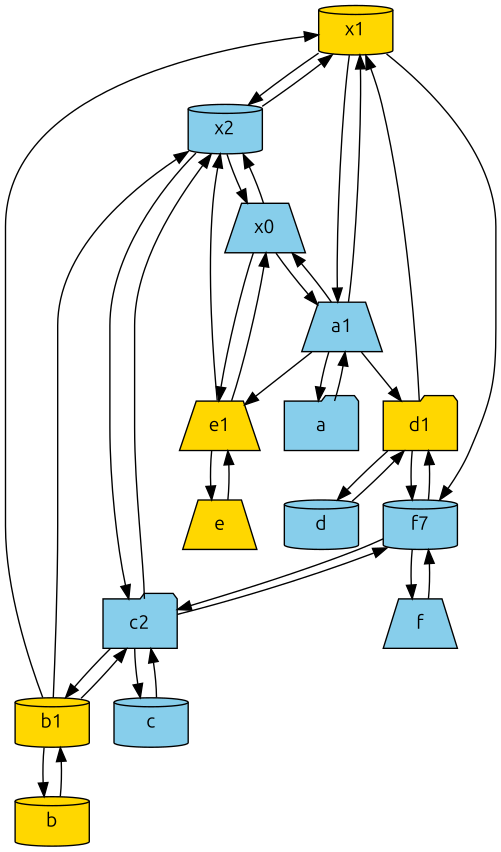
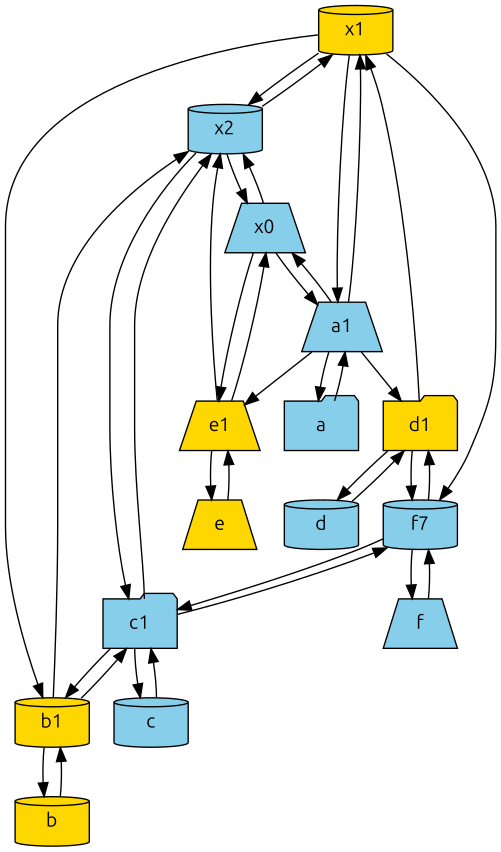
  digraph {
    fontname=Ubuntu
    node [fillcolor=skyblue fontname=Ubuntu shape=cylinder style=filled]
    edge [fontname=Ubuntu]
    x1 [fillcolor=gold]
    x2
-   c1 [shape=folder label=c2]
+   c1 [shape=folder]
    x0 [shape=trapezium]
    n5 [label=f7]
    a1 [shape=trapezium]
    b1 [fillcolor=gold]
    c
    e1 [fillcolor=gold shape=trapezium]
    f [shape=trapezium]
    d1 [fillcolor=gold shape=folder]
    d
    a [shape=folder]
    b [fillcolor=gold]
    e [fillcolor=gold shape=trapezium]
    x1 -> x2
    x1 -> n5
    x1 -> a1
-   b1 -> x1
+   x1 -> b1
    x2 -> x1
    x2 -> c1
    x2 -> x0
    c1 -> x2
    c1 -> n5
    c1 -> b1
    c1 -> c
    x0 -> x2
    x0 -> a1
    x0 -> e1
    n5 -> c1
    n5 -> f
    n5 -> d1
    a1 -> x1
    a1 -> x0
    a1 -> e1
    a1 -> d1
    a1 -> a
    b1 -> x2
    b1 -> c1
    b1 -> b
    c -> c1
    e1 -> x2
    e1 -> x0
    e1 -> e
    f -> n5
    d1 -> x1
    d1 -> n5
    d1 -> d
    d -> d1
    a -> a1
    b -> b1
    e -> e1
  }
